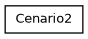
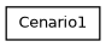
  digraph {
    rankdir=LR
-   n1 [color=black fillcolor=white fontname=Helvetica fontsize=10 height=0.2 label=Cenario2 shape=record style=filled width=0.4]
+   n1 [color=black fillcolor=white fontname=Helvetica fontsize=10 height=0.2 label=Cenario1 shape=record style=filled width=0.4]
  }
